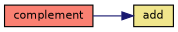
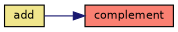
  digraph {
    rankdir=LR
    node [color=black fontname=Helvetica fontsize=10 shape=record style=filled]
    n1 [fillcolor=salmon fontcolor=black height=0.2 label=complement width=0.4]
    n2 [fillcolor=khaki height=0.2 label=add width=0.4]
-   n1 -> n2 [color=midnightblue fontname=Helvetica fontsize=10 labelfontname=Helvetica labelfontsize=10 style=solid]
+   n2 -> n1 [color=midnightblue fontname=Helvetica fontsize=10 labelfontname=Helvetica labelfontsize=10 style=solid]
  }
